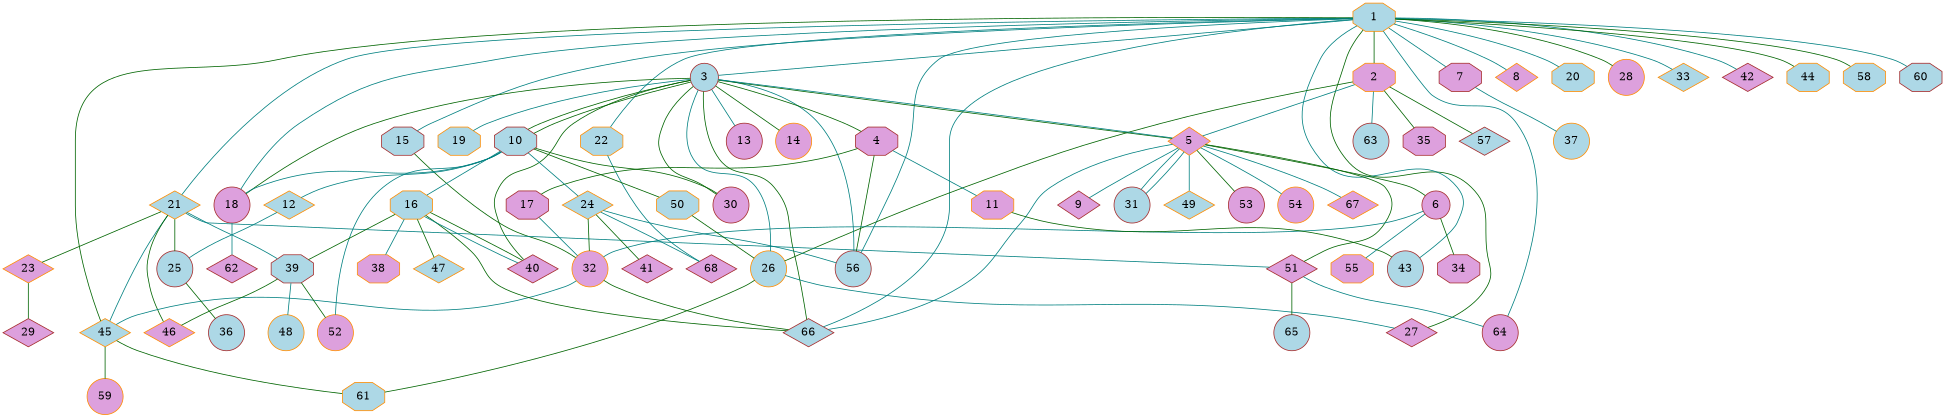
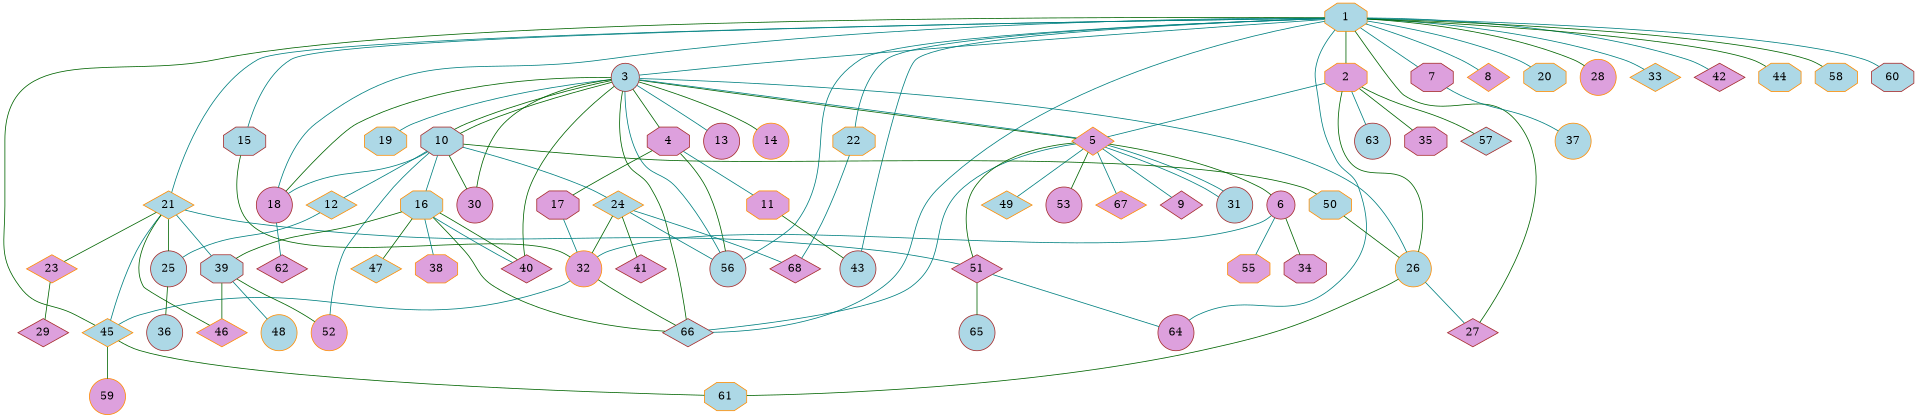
  graph {
    node [color=darkorange fillcolor=plum shape=circle style=filled]
    edge [color=teal]
    1 [fillcolor=lightblue shape=octagon]
    2 [shape=octagon]
    3 [color=brown fillcolor=lightblue]
    7 [color=brown shape=octagon]
    8 [shape=diamond]
    15 [color=brown fillcolor=lightblue shape=octagon]
    18 [color=brown]
    20 [fillcolor=lightblue shape=octagon]
    21 [fillcolor=lightblue shape=diamond]
    22 [fillcolor=lightblue shape=octagon]
    27 [color=brown shape=diamond]
    28
    33 [fillcolor=lightblue shape=diamond]
    42 [color=brown shape=diamond]
    43 [color=brown fillcolor=lightblue]
    44 [fillcolor=lightblue shape=octagon]
    45 [fillcolor=lightblue shape=diamond]
    56 [color=brown fillcolor=lightblue]
    58 [fillcolor=lightblue shape=octagon]
    60 [color=brown fillcolor=lightblue shape=octagon]
    64 [color=brown]
    66 [color=brown fillcolor=lightblue shape=diamond]
    5 [shape=diamond]
    26 [fillcolor=lightblue]
    35 [color=brown shape=octagon]
    57 [color=brown fillcolor=lightblue shape=diamond]
    63 [color=brown fillcolor=lightblue]
    4 [color=brown shape=octagon]
    10 [color=brown fillcolor=lightblue shape=octagon]
    13 [color=brown]
    14
    19 [fillcolor=lightblue shape=octagon]
    30 [color=brown]
    40 [color=brown shape=diamond]
    37 [fillcolor=lightblue]
    32
    62 [color=brown shape=diamond]
    51 [color=brown shape=diamond]
    25 [color=brown fillcolor=lightblue]
    39 [color=brown fillcolor=lightblue shape=octagon]
    23 [shape=diamond]
    46 [shape=diamond]
    68 [color=brown shape=diamond]
    61 [fillcolor=lightblue shape=octagon]
    59
    6 [color=brown]
    9 [color=brown shape=diamond]
    31 [color=brown fillcolor=lightblue]
    49 [fillcolor=lightblue shape=diamond]
    53 [color=brown]
-   54
    67 [shape=diamond]
    11 [shape=octagon]
    17 [color=brown shape=octagon]
    12 [fillcolor=lightblue shape=diamond]
    16 [fillcolor=lightblue shape=octagon]
    24 [fillcolor=lightblue shape=diamond]
    50 [fillcolor=lightblue shape=octagon]
    52
    34 [color=brown shape=octagon]
    55 [shape=octagon]
    65 [color=brown fillcolor=lightblue]
    38 [shape=octagon]
    47 [fillcolor=lightblue shape=diamond]
    41 [color=brown shape=diamond]
    36 [color=brown fillcolor=lightblue]
    48 [fillcolor=lightblue]
    29 [color=brown shape=diamond]
    1 -- 2 [color=darkgreen]
    1 -- 3
    1 -- 7
    1 -- 8
    1 -- 15
    1 -- 18
    1 -- 20
    1 -- 21
    1 -- 22
    1 -- 27 [color=darkgreen]
    1 -- 28 [color=darkgreen]
    1 -- 33
    1 -- 42
    1 -- 43
    1 -- 44 [color=darkgreen]
    1 -- 45 [color=darkgreen]
    1 -- 56
    1 -- 58 [color=darkgreen]
    1 -- 60
    1 -- 64
    1 -- 66
    2 -- 5
    2 -- 26 [color=darkgreen]
    2 -- 35 [color=darkgreen]
    2 -- 57 [color=darkgreen]
    2 -- 63
    3 -- 18 [color=darkgreen]
    3 -- 56
    3 -- 66 [color=darkgreen]
    3 -- 5 [color=darkgreen]
    3 -- 5
    3 -- 26
    3 -- 4 [color=darkgreen]
    3 -- 10 [color=darkgreen]
    3 -- 10 [color=darkgreen]
    3 -- 13
    3 -- 14 [color=darkgreen]
    3 -- 19
    3 -- 30 [color=darkgreen]
    3 -- 40 [color=darkgreen]
    7 -- 37
    15 -- 32 [color=darkgreen]
    18 -- 62
    21 -- 45
    21 -- 51
    21 -- 25 [color=darkgreen]
    21 -- 39
    21 -- 23 [color=darkgreen]
    21 -- 46 [color=darkgreen]
    22 -- 68
    45 -- 61 [color=darkgreen]
    45 -- 59 [color=darkgreen]
    5 -- 66
    5 -- 51 [color=darkgreen]
    5 -- 6 [color=darkgreen]
    5 -- 9
    5 -- 31
    5 -- 31
    5 -- 49
    5 -- 53 [color=darkgreen]
-   5 -- 54
    5 -- 67
    26 -- 27
    26 -- 61 [color=darkgreen]
    4 -- 56 [color=darkgreen]
    4 -- 11
    4 -- 17 [color=darkgreen]
    10 -- 18
    10 -- 30 [color=darkgreen]
    10 -- 12
    10 -- 16
    10 -- 24
    10 -- 50 [color=darkgreen]
    10 -- 52
    32 -- 45
    32 -- 66 [color=darkgreen]
    51 -- 64
    51 -- 65 [color=darkgreen]
    25 -- 36 [color=darkgreen]
    39 -- 46 [color=darkgreen]
    39 -- 52 [color=darkgreen]
    39 -- 48
    23 -- 29 [color=darkgreen]
    6 -- 32
    6 -- 34 [color=darkgreen]
    6 -- 55
    11 -- 43 [color=darkgreen]
    17 -- 32
    12 -- 25
    16 -- 66 [color=darkgreen]
    16 -- 40
    16 -- 40 [color=darkgreen]
    16 -- 39 [color=darkgreen]
    16 -- 38
    16 -- 47 [color=darkgreen]
    24 -- 56
    24 -- 32 [color=darkgreen]
    24 -- 68
    24 -- 41 [color=darkgreen]
    50 -- 26 [color=darkgreen]
  }
